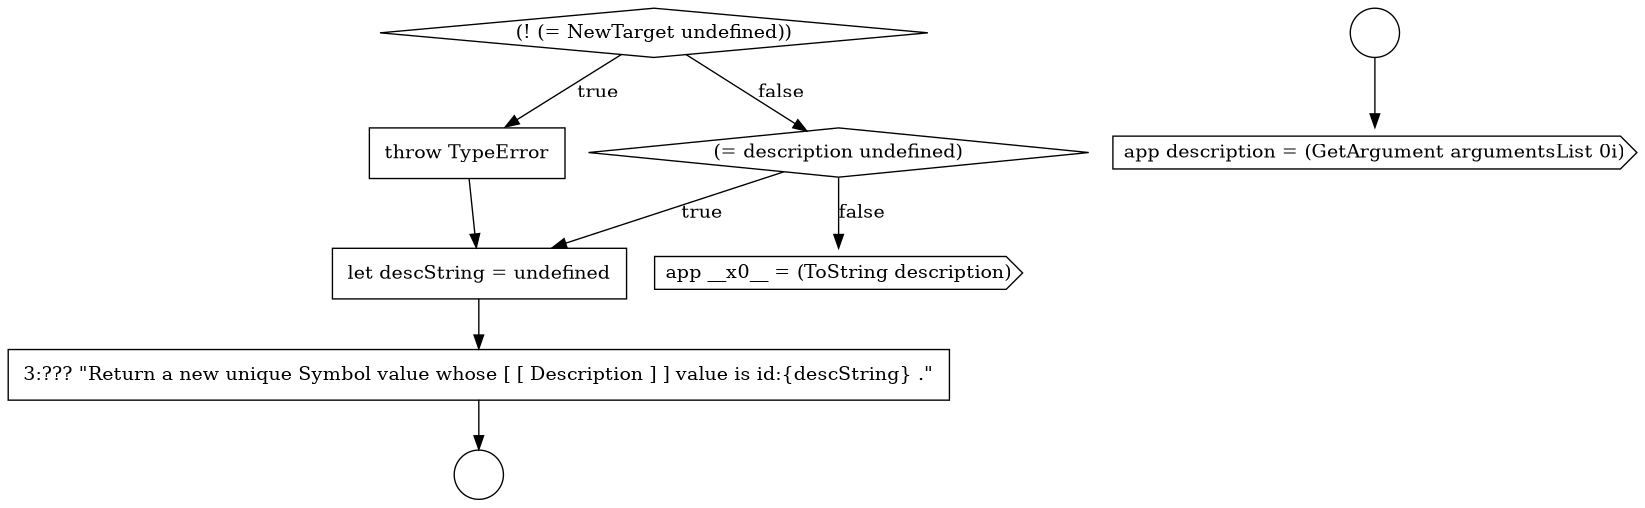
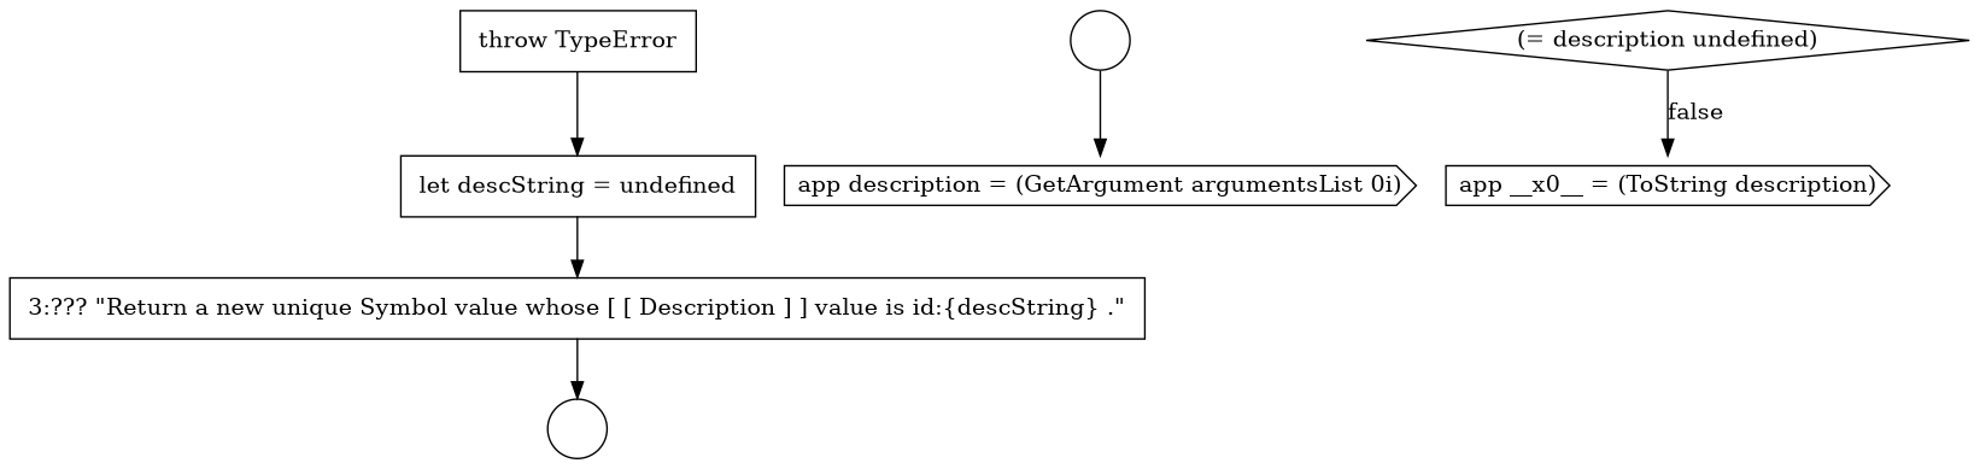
  digraph {
    node [color=black fillcolor=white shape=none style=filled]
    edge [color=black]
    n1 [label=<<font color="black">     <table border="0" cellborder="1" cellspacing="0" cellpadding="10">       <tr><td align="left">let descString = undefined</td></tr>     </table>   </font>> margin=0]
    n2 [label=<<font color="black">     <table border="0" cellborder="1" cellspacing="0" cellpadding="10">       <tr><td align="left">3:??? &quot;Return a new unique Symbol value whose [ [ Description ] ] value is id:{descString} .&quot;</td></tr>     </table>   </font>> margin=0]
    n3 [label=" " shape=circle]
    n4 [label=" " shape=circle]
    n5 [label=<<font color="black">app description = (GetArgument argumentsList 0i)</font>> shape=cds]
    n6 [label=<<font color="black">     <table border="0" cellborder="1" cellspacing="0" cellpadding="10">       <tr><td align="left">throw TypeError</td></tr>     </table>   </font>> margin=0]
    n7 [label=<<font color="black">(= description undefined)</font>> shape=diamond]
    n8 [label=<<font color="black">app __x0__ = (ToString description)</font>> shape=cds]
-   n9 [label=<<font color="black">(! (= NewTarget undefined))</font>> shape=diamond]
    n1 -> n2
    n2 -> n3
    n4 -> n5
    n6 -> n1
-   n7 -> n1 [label=<<font color="black">true</font>>]
    n7 -> n8 [label=<<font color="black">false</font>>]
-   n9 -> n6 [label=<<font color="black">true</font>>]
-   n9 -> n7 [label=<<font color="black">false</font>>]
  }
